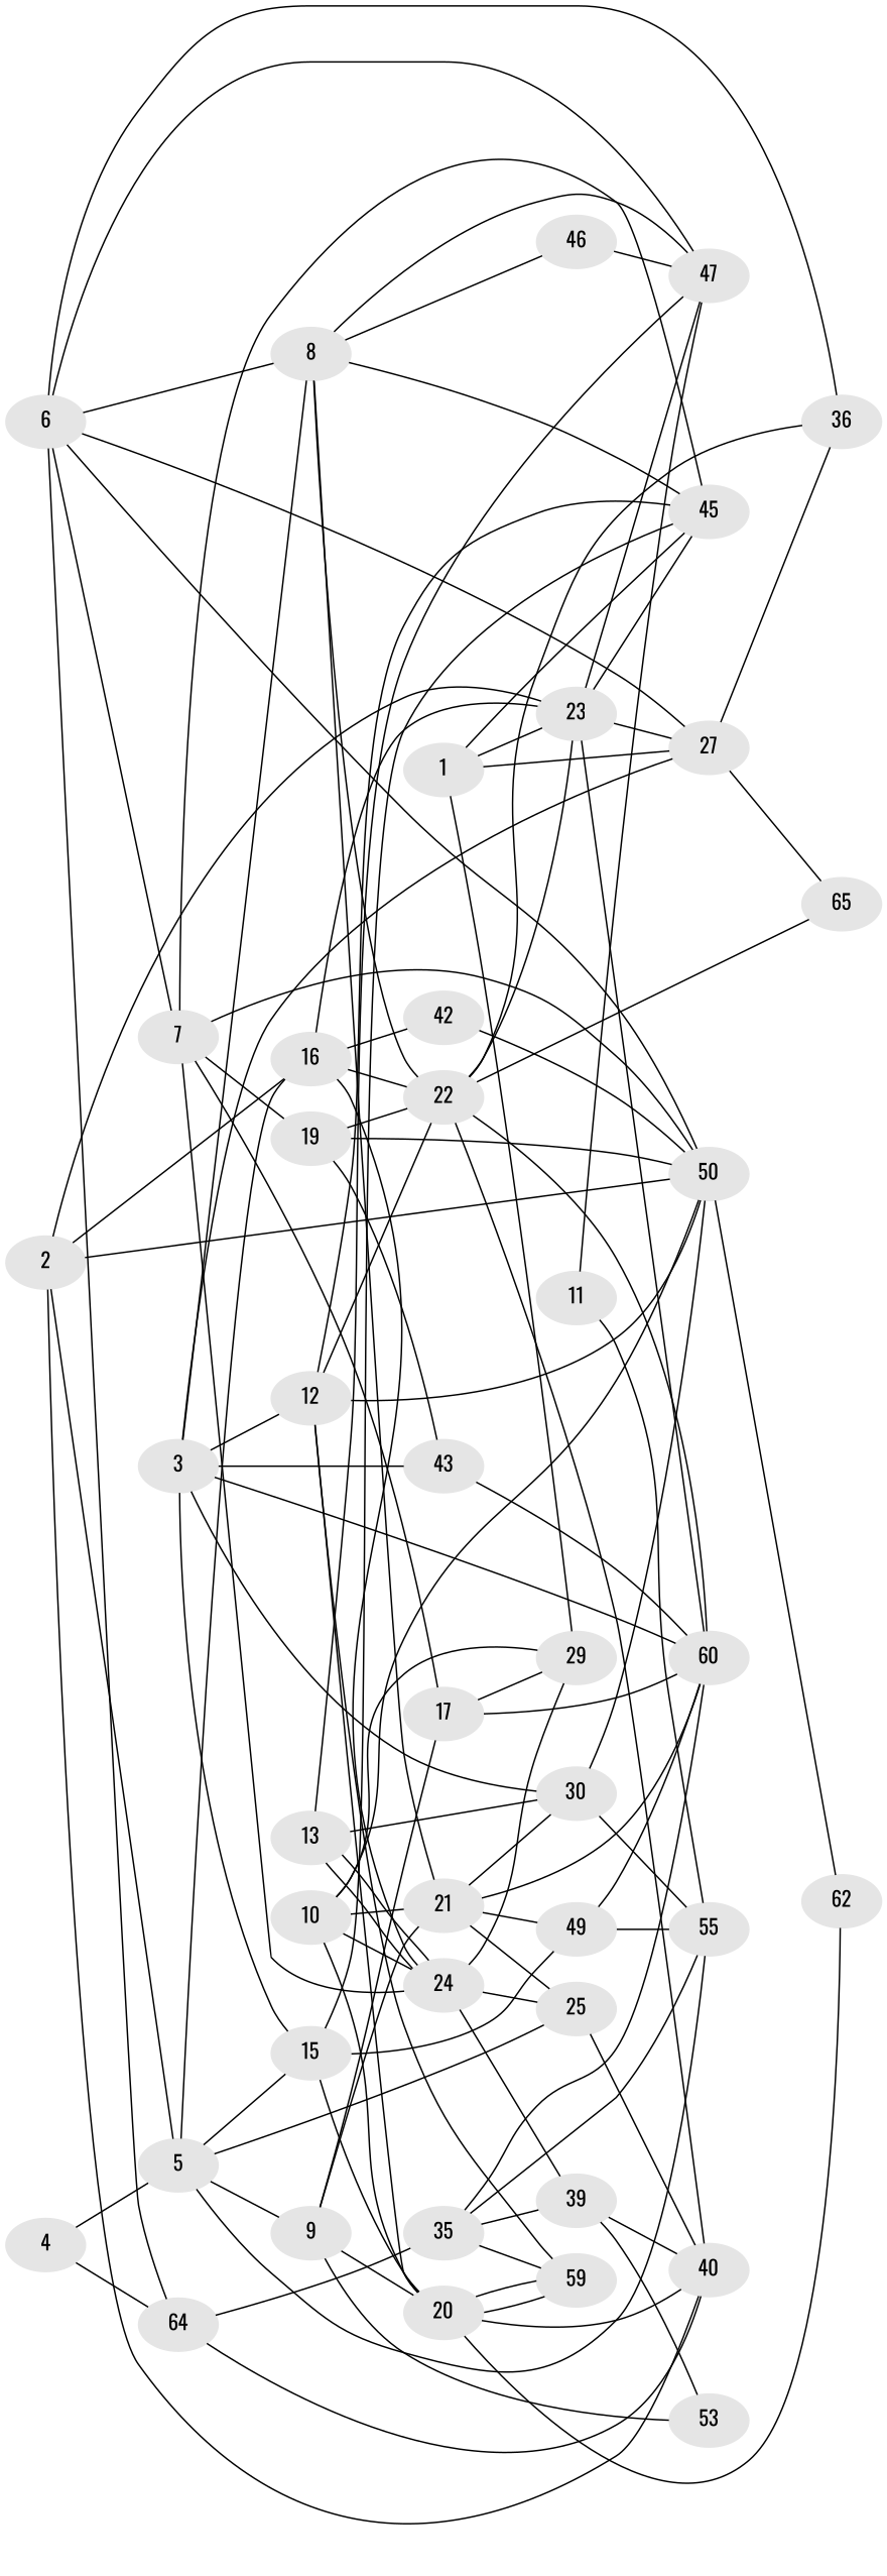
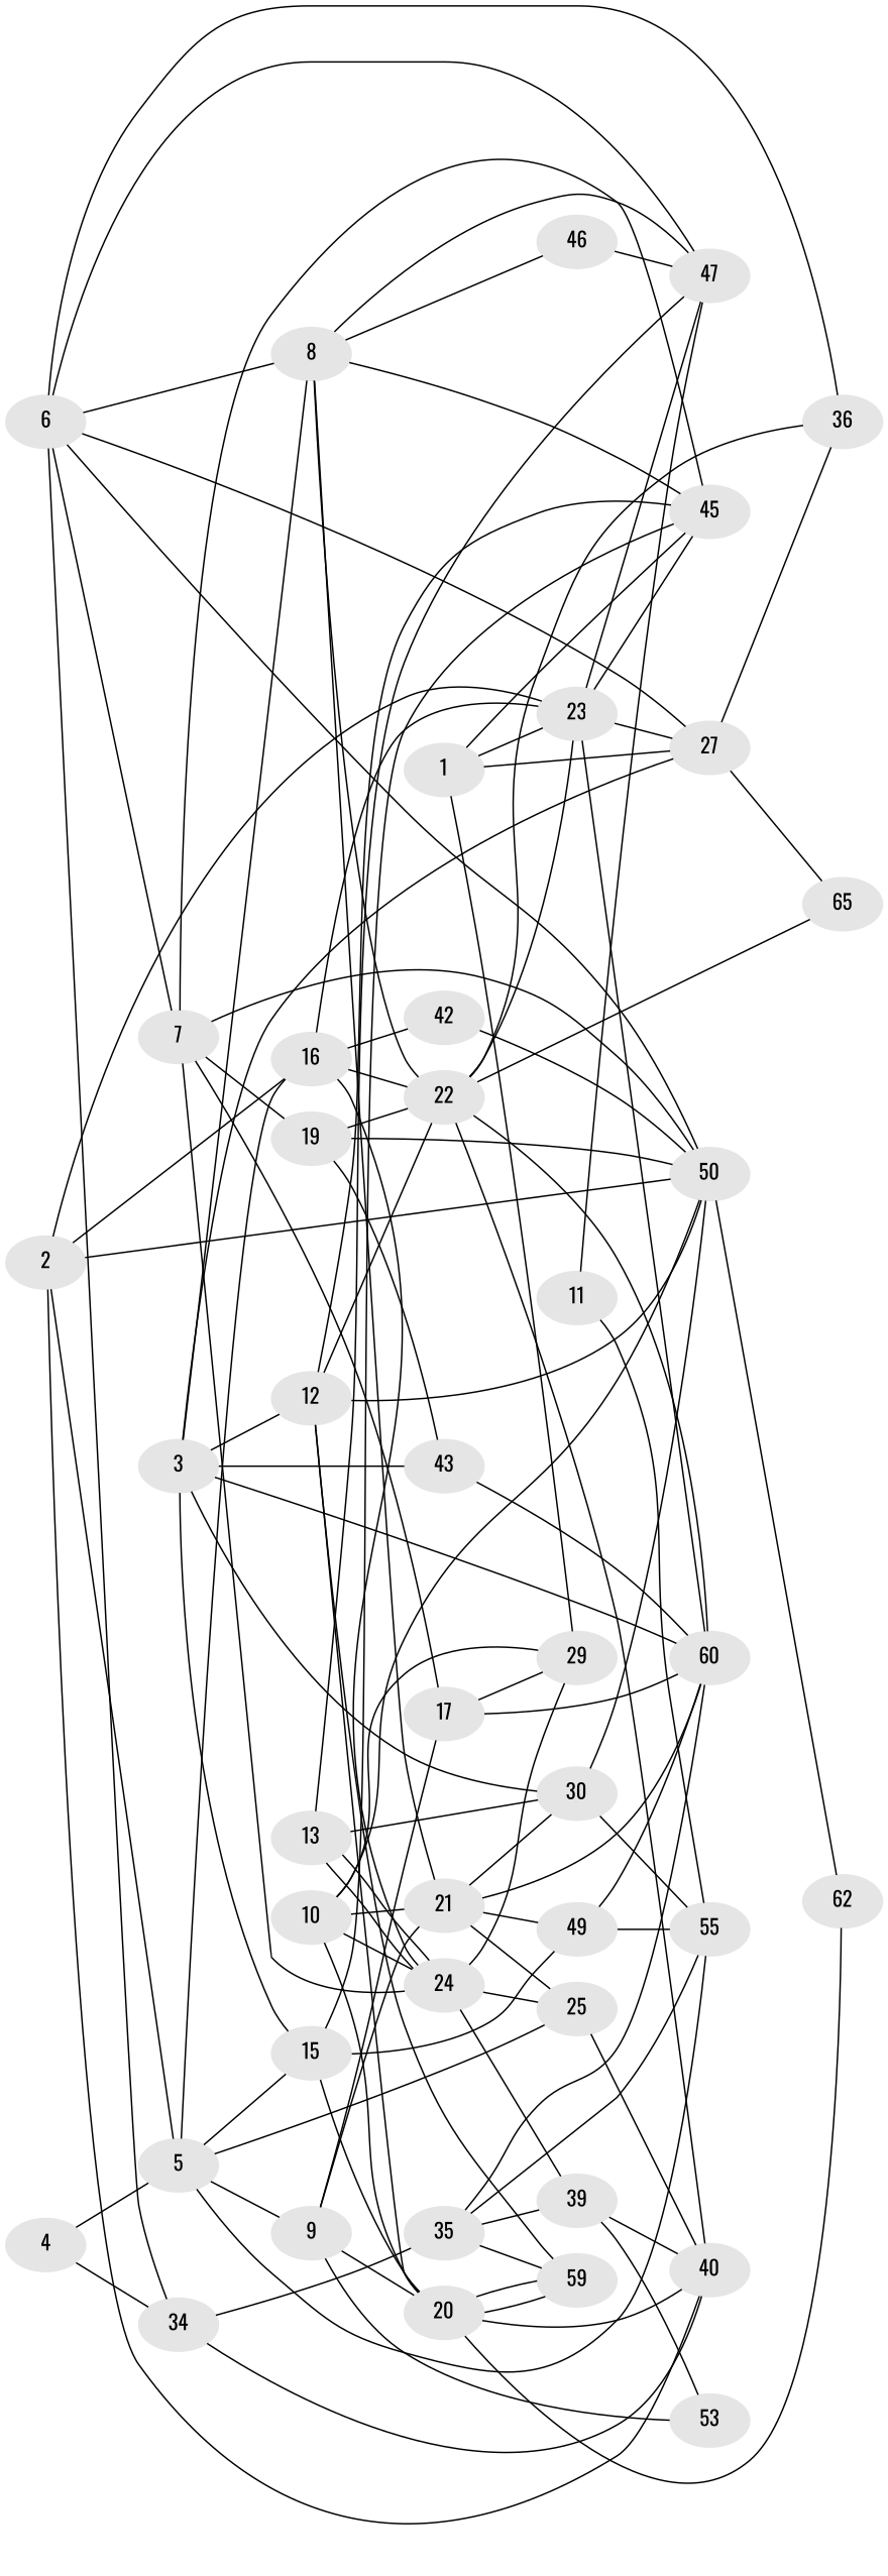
  graph {
    fontname=Oswald
    rankdir=LR
    node [color=gray90 fontname=Oswald style=filled]
    edge [fontname=Oswald]
    1 [super="+33"]
    23 [super="+32"]
    27 [super="+63"]
    29 [super="+44"]
    45 [super="+69"]
    60 [super="+71"]
    47 [super="+58"]
    36
    65
    5 [super="+56"]
    16 [super="+18"]
    15 [super="+57"]
    9 [super="+28"]
    25
    55 [super="+64"]
    2
    40 [super="+66"]
    50 [super="+72"]
    24 [super="+51"]
    22 [super="+61"]
    42
    62
    3 [super="+31"]
    8 [super="+52"]
    12 [super="+37"]
    30 [super="+68"]
    43
    21 [super="+70"]
    46
    20 [super="+26"]
    59
    49
    4
-   34 [label=64]
+   34
    35
    17 [super="+48"]
    53
    6 [super="+14"]
    7 [super="+41"]
    19 [super="+38"]
    39 [super="+54"]
    10 [super="+67"]
    11
    13
    1 -- 23
    1 -- 27
    1 -- 29 [weight=2]
    1 -- 45
    23 -- 27
    23 -- 45
    23 -- 60
    23 -- 47
    27 -- 36
    27 -- 65
    5 -- 16
    5 -- 15
    5 -- 9
    5 -- 25
    5 -- 55
    16 -- 23
    16 -- 24
    16 -- 22
    16 -- 42
    15 -- 45
    15 -- 20
    15 -- 49
    9 -- 21
    9 -- 20
    9 -- 17
    9 -- 53
    25 -- 40
    2 -- 23
    2 -- 5
    2 -- 16
    2 -- 40
    2 -- 50
    50 -- 62
    24 -- 29
    24 -- 25
    24 -- 39
    22 -- 23
    22 -- 60
    22 -- 36
    22 -- 65
    22 -- 40
    42 -- 50
    3 -- 27
    3 -- 60
    3 -- 15
    3 -- 8
    3 -- 12
    3 -- 30
    3 -- 43
    8 -- 45
    8 -- 47
    8 -- 22
    8 -- 21
    8 -- 46
    12 -- 45
    12 -- 50
    12 -- 22
    12 -- 20
    12 -- 59
    30 -- 55
    30 -- 50
    43 -- 60
    21 -- 60
    21 -- 25
    21 -- 30
    21 -- 49
    46 -- 47
    20 -- 40
    20 -- 62
    20 -- 59
    20 -- 59
    49 -- 60
    49 -- 55
    4 -- 5
    4 -- 34
    34 -- 40
    34 -- 35
    35 -- 60
    35 -- 55
    35 -- 59
    35 -- 39
    17 -- 29 [weight=2]
    17 -- 60
    6 -- 27
    6 -- 47
    6 -- 36
    6 -- 50
    6 -- 8
    6 -- 34
    6 -- 7
    7 -- 45
    7 -- 50
    7 -- 24
    7 -- 17
    7 -- 19
    19 -- 50
    19 -- 22
    19 -- 43
    39 -- 40
    39 -- 53
    10 -- 29
    10 -- 50
    10 -- 24
    10 -- 21
    10 -- 20
    11 -- 47
    11 -- 55
    13 -- 47
    13 -- 24
    13 -- 24
    13 -- 30
  }
